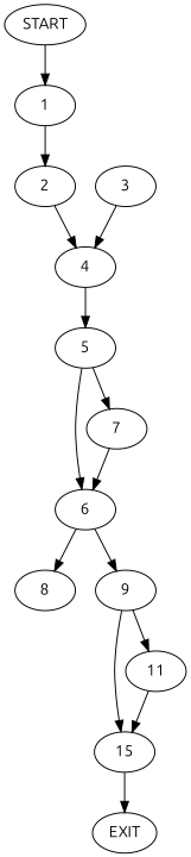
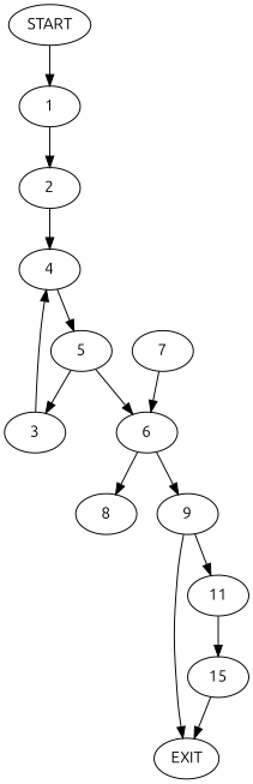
  digraph {
    fontname=Ubuntu
    node [fontname=Ubuntu]
    edge [fontname=Ubuntu]
    n1 [label=START]
    1
    2
    n4 [label=EXIT]
    4
    3
    5
    6
    7
    8
    9
    n12 [label=15]
    11
    n1 -> 1
    1 -> 2
    2 -> 4
    4 -> 5
    3 -> 4
    5 -> 6
-   5 -> 7
+   5 -> 3
    6 -> 8
    6 -> 9
    7 -> 6
-   9 -> n12
+   9 -> n4
    9 -> 11
    n12 -> n4
    11 -> n12
  }
